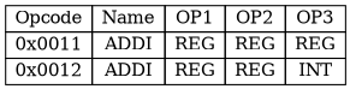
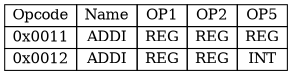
  digraph {
    nodesep=0.5
    ranksep=2
-   n1 [label=< <table border="0" cellborder="1" cellspacing="0"> <tr><td> Opcode </td> <td> Name </td> <td> OP1 </td><td> OP2 </td><td> OP3 </td> </tr> <tr><td> 0x0011 </td><td> ADDI </td><td> REG </td><td> REG </td><td> REG </td> </tr> <tr><td> 0x0012 </td><td> ADDI </td><td> REG </td><td> REG </td><td> INT </td> </tr> </table>> shape=plain]
+   n1 [label=< <table border="0" cellborder="1" cellspacing="0"> <tr><td> Opcode </td> <td> Name </td> <td> OP1 </td><td> OP2 </td><td> OP5 </td> </tr> <tr><td> 0x0011 </td><td> ADDI </td><td> REG </td><td> REG </td><td> REG </td> </tr> <tr><td> 0x0012 </td><td> ADDI </td><td> REG </td><td> REG </td><td> INT </td> </tr> </table>> shape=plain]
  }
